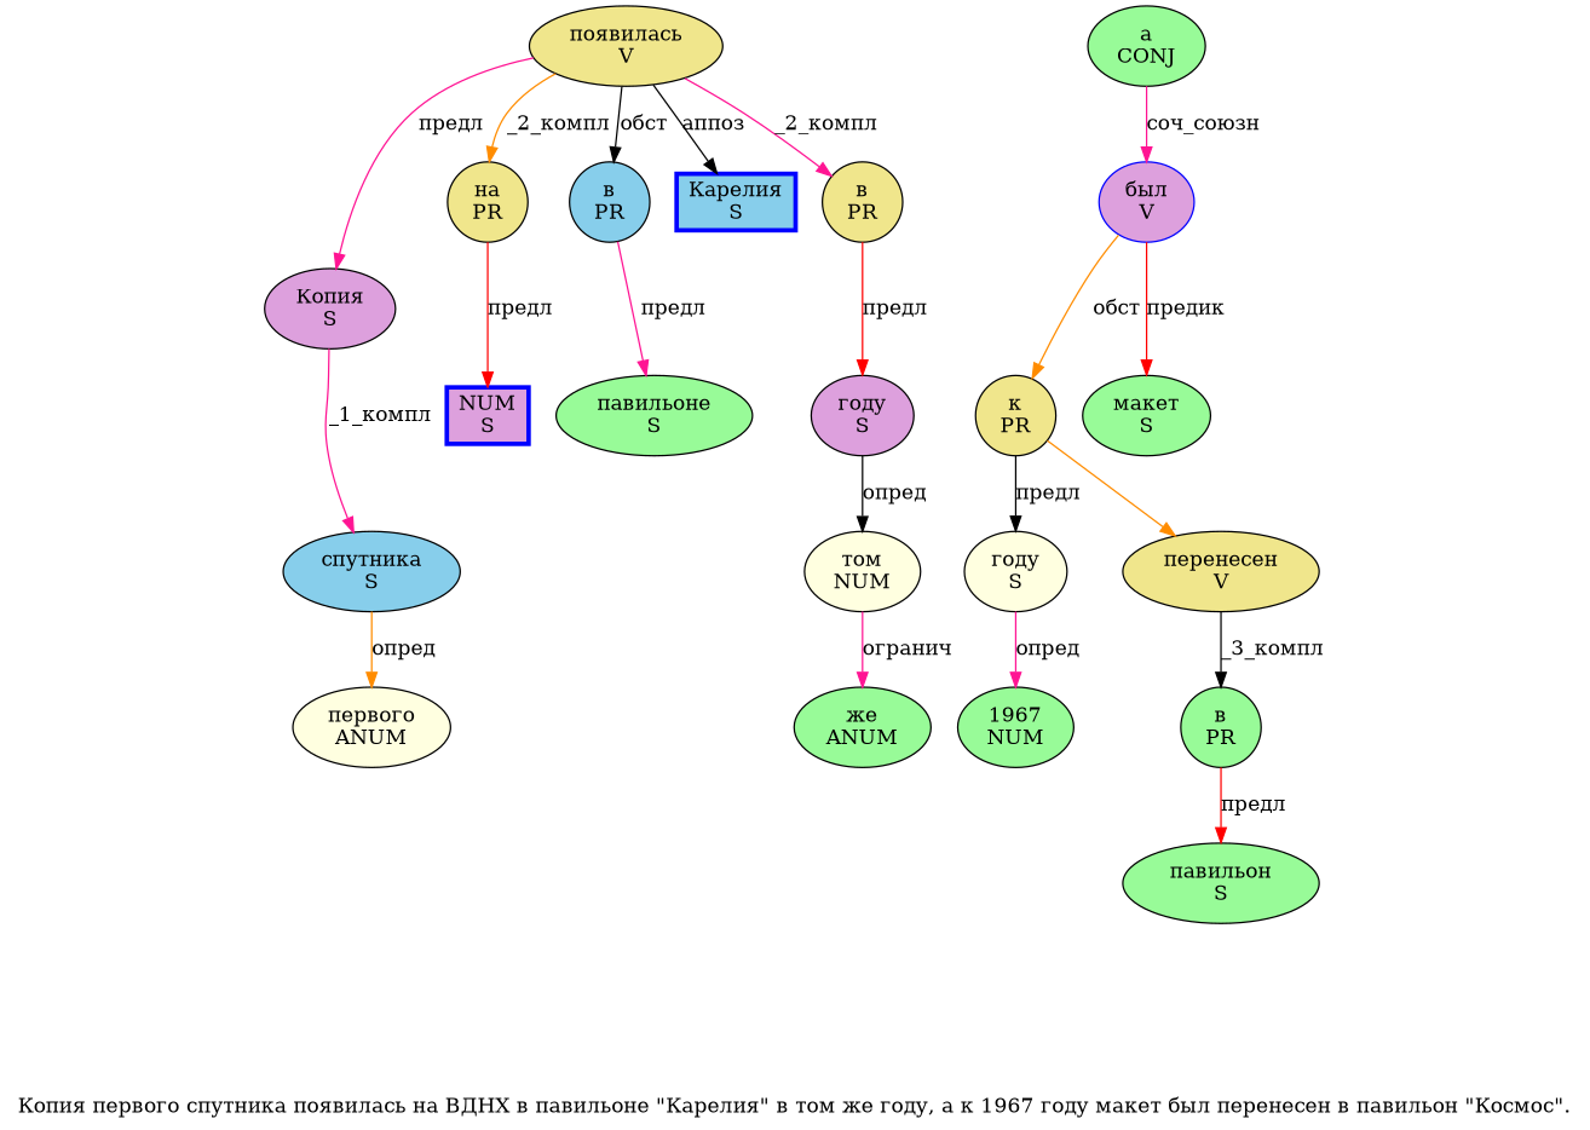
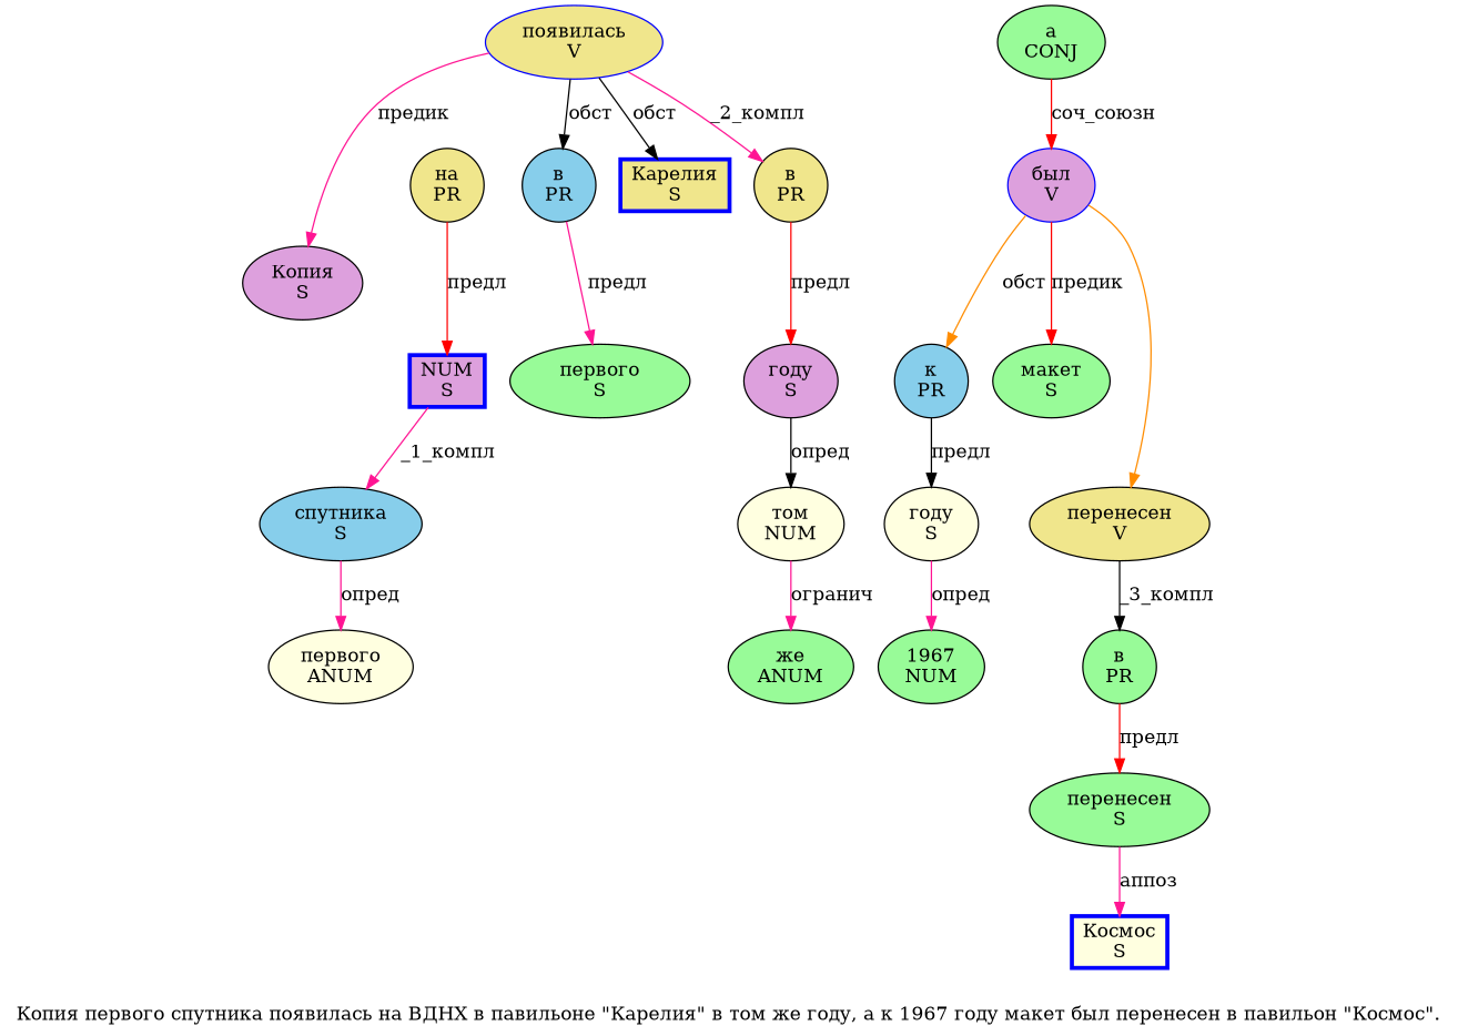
  digraph {
    label="Копия первого спутника появилась на ВДНХ в павильоне \"Карелия\" в том же году, а к 1967 году макет был перенесен в павильон \"Космос\"."
    node [fillcolor=palegreen penwidth=1 shape=ellipse style=filled]
    edge [color=deeppink]
    n1 [fillcolor=plum label="Копия\nS"]
    n2 [fillcolor=skyblue label="спутника\nS"]
    n3 [fillcolor=lightyellow label="первого\nANUM"]
-   n4 [fillcolor=khaki label="появилась\nV"]
+   n4 [fillcolor=khaki label="появилась\nV" color=blue]
    n5 [fillcolor=khaki label="на\nPR"]
    n6 [fillcolor=skyblue label="в\nPR"]
-   n7 [color=blue fillcolor=skyblue label="Карелия\nS" penwidth=3 shape=box]
+   n7 [color=blue fillcolor=khaki label="Карелия\nS" penwidth=3 shape=box]
    n8 [fillcolor=khaki label="в\nPR"]
    n9 [color=blue fillcolor=plum label="NUM\nS" penwidth=3 shape=box]
-   n10 [label="павильоне\nS"]
+   n10 [label="первого\nS"]
    n11 [fillcolor=plum label="году\nS"]
    n12 [label="а\nCONJ"]
    n13 [color=blue fillcolor=plum label="был\nV"]
    n14 [fillcolor=lightyellow label="том\nNUM"]
    n15 [label="же\nANUM"]
-   n16 [fillcolor=khaki label="к\nPR"]
+   n16 [fillcolor=skyblue label="к\nPR"]
    n17 [label="макет\nS"]
    n18 [fillcolor=khaki label="перенесен\nV"]
    n19 [fillcolor=lightyellow label="году\nS"]
    n20 [label="1967\nNUM"]
    n21 [label="в\nPR"]
-   n22 [label="павильон\nS"]
-   n1 -> n2 [label="_1_компл"]
-   n2 -> n3 [color=darkorange label="опред"]
-   n4 -> n1 [label="предл"]
-   n4 -> n5 [color=darkorange label="_2_компл"]
+   n22 [label="перенесен\nS"]
+   n23 [color=blue fillcolor=lightyellow label="Космос\nS" penwidth=3 shape=box]
+   n9 -> n2 [label="_1_компл"]
+   n2 -> n3 [label="опред"]
+   n4 -> n1 [label="предик"]
    n4 -> n6 [color=black label="обст"]
-   n4 -> n7 [color=black label="аппоз"]
+   n4 -> n7 [color=black label="обст"]
    n4 -> n8 [label="_2_компл"]
    n5 -> n9 [color=red label="предл"]
    n6 -> n10 [label="предл"]
    n8 -> n11 [color=red label="предл"]
    n11 -> n14 [color=black label="опред"]
-   n12 -> n13 [label="соч_союзн"]
+   n12 -> n13 [color=red label="соч_союзн"]
    n13 -> n16 [color=darkorange label="обст"]
    n13 -> n17 [color=red label="предик"]
-   n16 -> n18 [color=darkorange]
+   n13 -> n18 [color=darkorange]
    n14 -> n15 [label="огранич"]
    n16 -> n19 [color=black label="предл"]
    n18 -> n21 [color=black label="_3_компл"]
    n19 -> n20 [label="опред"]
    n21 -> n22 [color=red label="предл"]
+   n22 -> n23 [label="аппоз"]
  }
